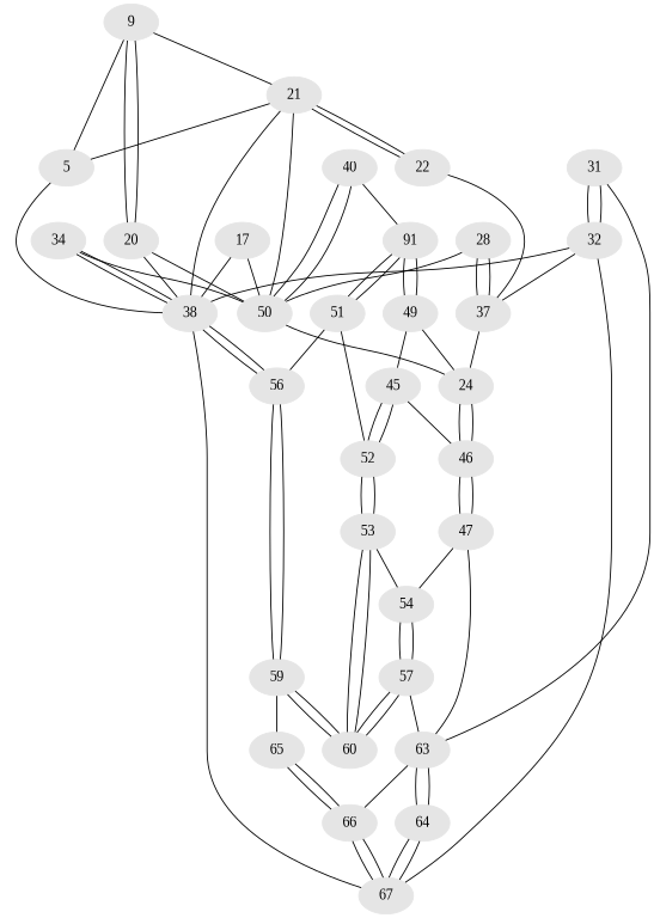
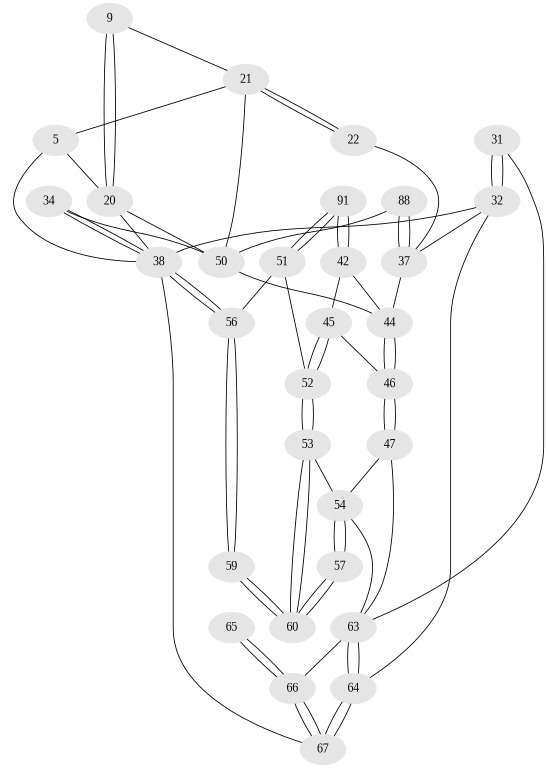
  graph {
    fontname="Liberation Serif"
    node [color=gray90 fontname="Liberation Serif" style=filled]
    edge [fontname="Liberation Serif"]
    9 [super="+8"]
    5
    38 [super="+4+33"]
    20 [super="+7"]
    21 [super="+11+14"]
    67 [super="+39"]
    56 [super="+55"]
    50 [super="+35+36"]
    22
-   17
-   44 [super="+43" label=24]
+   44 [super="+43"]
    37 [super="+29"]
    32 [super="+30"]
-   28 [super="+24"]
+   28 [super="+24" label=88]
    31
    63 [super="+49+58"]
    64
    66 [super="+62+61"]
    34
    46
    59
-   40
    n23 [label=91]
-   42 [label=49]
+   42
    51
    45
    52
    47
    53
    54
    57
    60
    65
    9 -- 20 [weight=2]
    9 -- 20
    9 -- 21
-   5 -- 9
+   5 -- 20
    5 -- 38
    38 -- 67 [weight=2]
    38 -- 56
    38 -- 56
    20 -- 38 [weight=2]
    20 -- 50
    21 -- 5
-   21 -- 38
    21 -- 50
    21 -- 22 [weight=2]
    21 -- 22
    56 -- 59
    56 -- 59
    50 -- 44
    22 -- 37
-   17 -- 38 [weight=2]
-   17 -- 50
    44 -- 46
    44 -- 46
    37 -- 44 [weight=2]
    32 -- 38
-   32 -- 67
+   32 -- 64
    32 -- 37
    28 -- 50 [weight=2]
    28 -- 37 [weight=2]
    28 -- 37
    31 -- 32 [weight=2]
    31 -- 32
    31 -- 63
    63 -- 64
    63 -- 64
    63 -- 66 [weight=2]
    64 -- 67 [weight=2]
    64 -- 67
    66 -- 67
    66 -- 67
    34 -- 38 [weight=2]
    34 -- 38
    34 -- 50
    46 -- 47
    46 -- 47
    59 -- 60
    59 -- 60
-   59 -- 65
-   40 -- 50 [weight=2]
-   40 -- 50
-   40 -- n23
    n23 -- 42
    n23 -- 42
    n23 -- 51
    n23 -- 51
    42 -- 44
    42 -- 45
    51 -- 56
    51 -- 52
    45 -- 46
    45 -- 52
    45 -- 52
    52 -- 53
    52 -- 53
    47 -- 63
    47 -- 54
    53 -- 54
    53 -- 60
    53 -- 60
    54 -- 57
    54 -- 57
-   57 -- 63
+   54 -- 63
    57 -- 60
    57 -- 60
    65 -- 66 [weight=2]
    65 -- 66
  }
